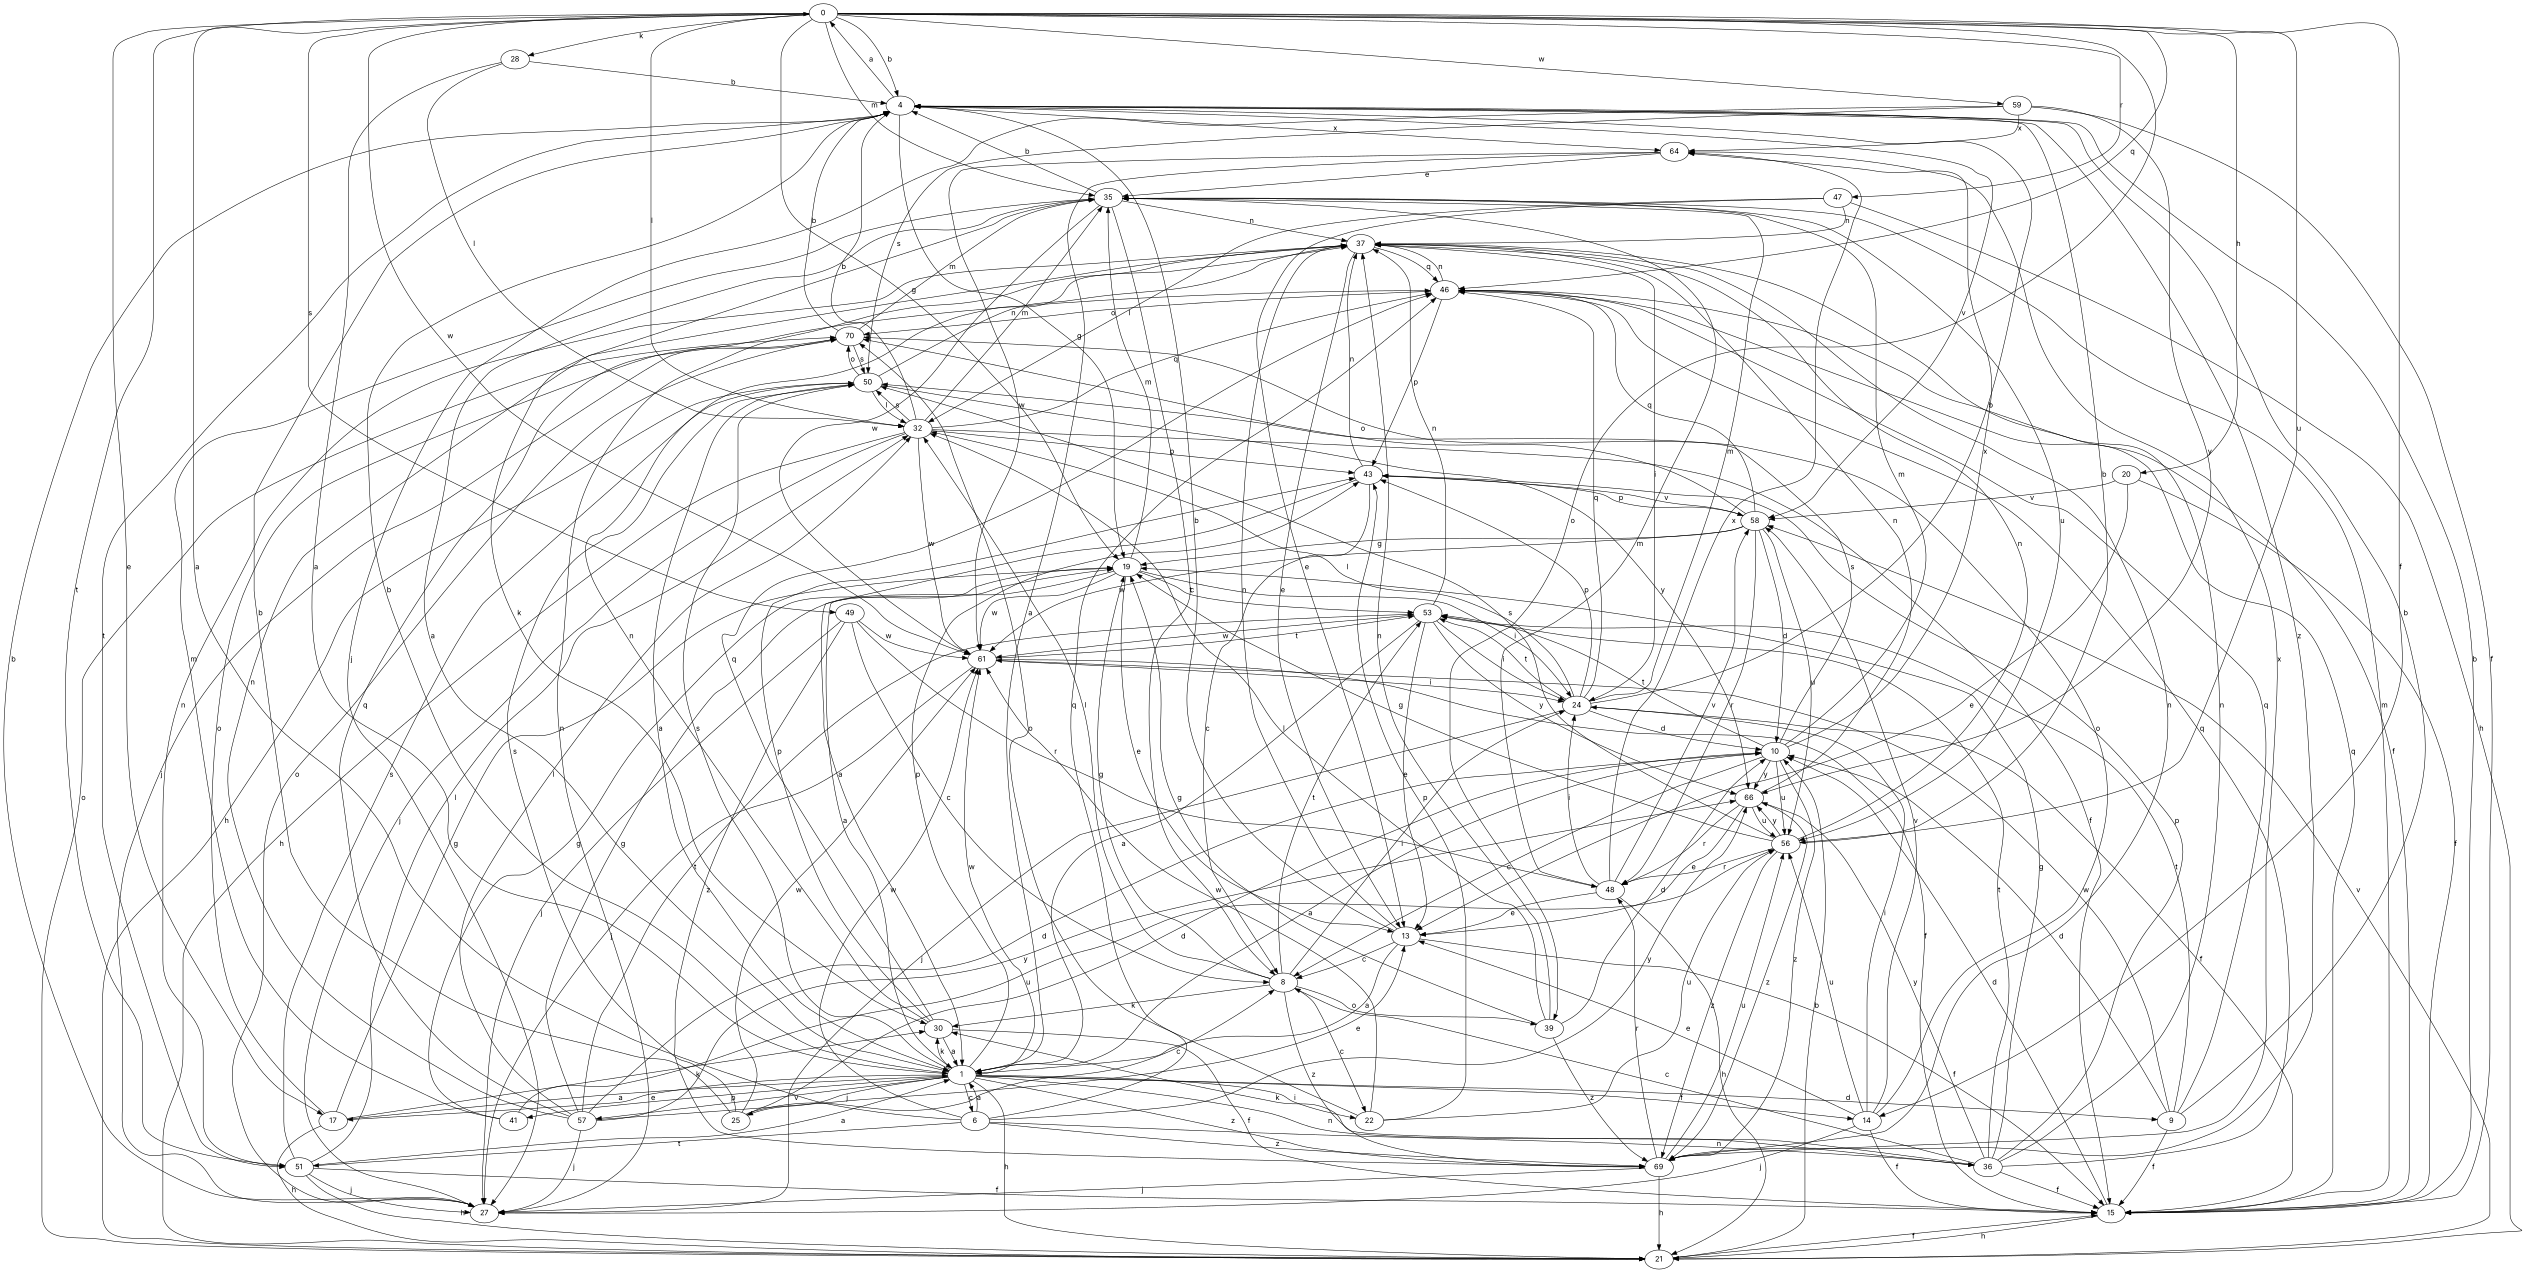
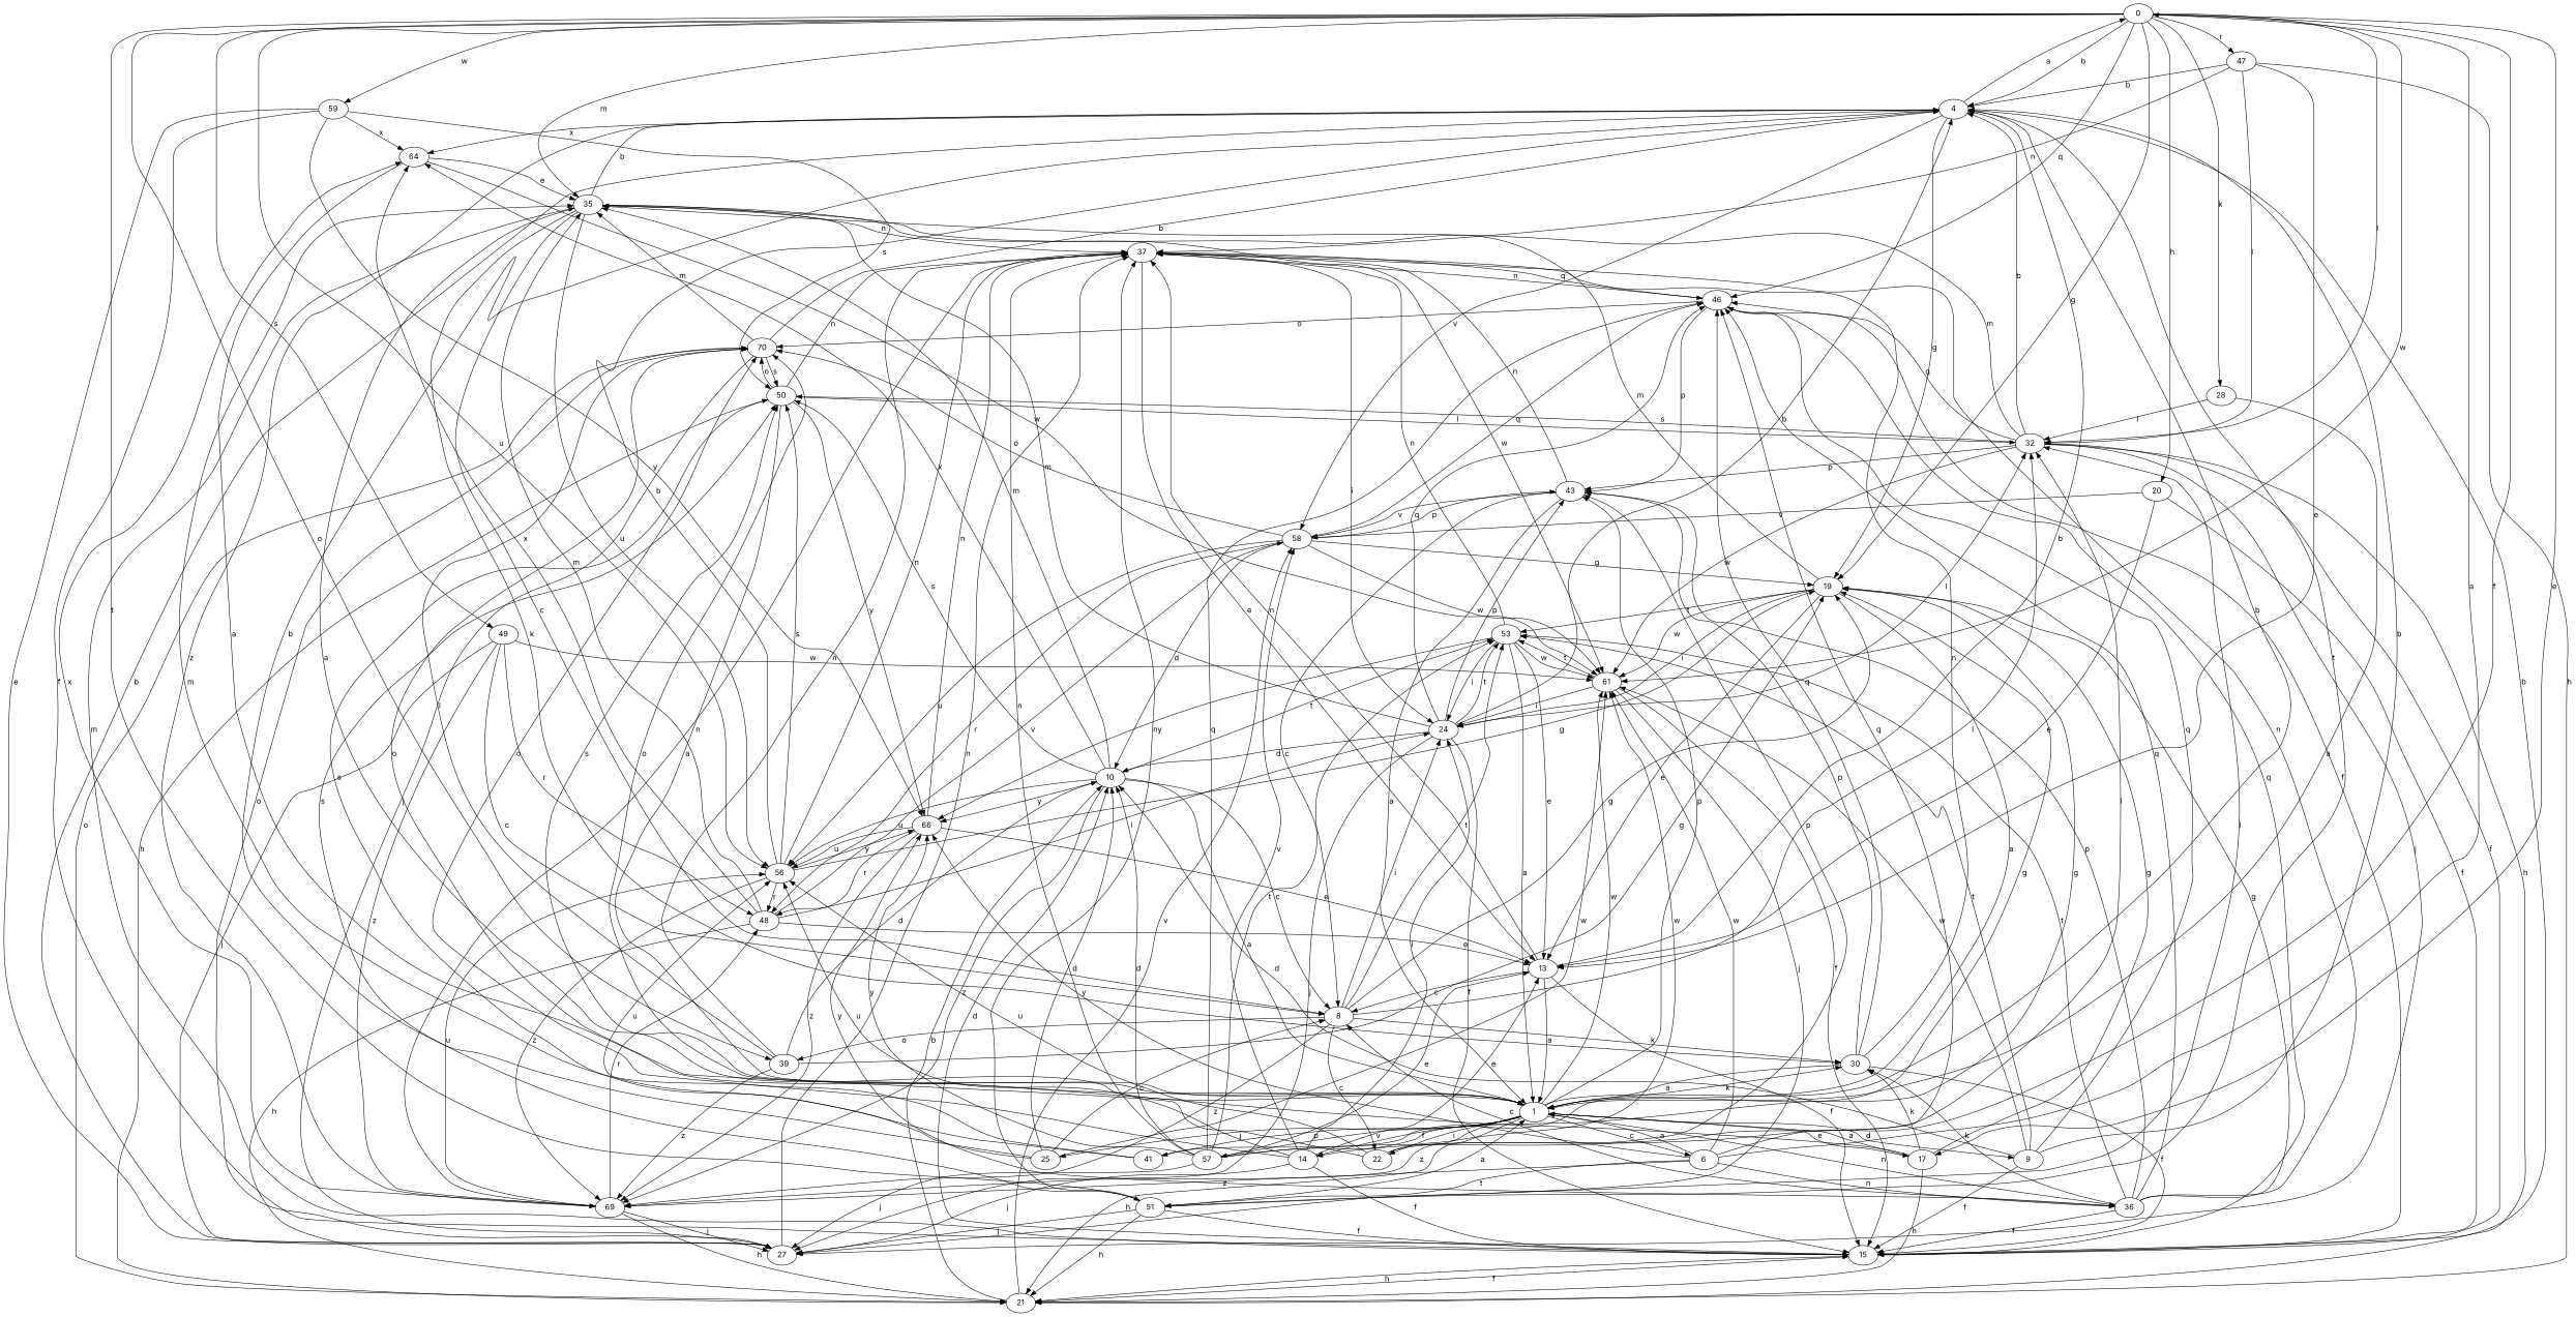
  strict digraph {
    fontname=Inter
    node [fontname=Inter]
    edge [fontname=Inter]
    0
    4
    n3 [label=17]
    14
    19
    20
    28
    32
    35
    39
    46
    47
    49
    51
    56
    59
    61
    69
    58
    64
    1
    21
    30
    n24 [label=70]
    24
    15
    13
    27
    53
    43
    50
    8
    37
    10
    48
    66
    6
    9
    22
    25
    36
    41
    57
    0 -> 4 [label=b]
    0 -> n3 [label=e]
    0 -> 14 [label=f]
    0 -> 19 [label=g]
    0 -> 20 [label=h]
    0 -> 28 [label=k]
    0 -> 32 [label=l]
    0 -> 35 [label=m]
    0 -> 39 [label=o]
    0 -> 46 [label=q]
    0 -> 47 [label=r]
    0 -> 49 [label=s]
    0 -> 51 [label=t]
    0 -> 56 [label=u]
    0 -> 59 [label=w]
    0 -> 61 [label=w]
    4 -> 0 [label=a]
    4 -> 19 [label=g]
    4 -> 51 [label=t]
    4 -> 69 [label=z]
    4 -> 58 [label=v]
    4 -> 64 [label=x]
    n3 -> 19 [label=g]
    n3 -> 1 [label=a]
    n3 -> 21 [label=h]
    n3 -> 30 [label=k]
    n3 -> n24 [label=o]
    14 -> 56 [label=u]
    14 -> 58 [label=v]
    14 -> n24 [label=o]
    14 -> 24 [label=i]
    14 -> 15 [label=f]
    14 -> 13 [label=e]
    14 -> 27 [label=j]
    19 -> 35 [label=m]
    19 -> 61 [label=w]
    19 -> 1 [label=a]
    19 -> 24 [label=i]
    19 -> 13 [label=e]
    19 -> 53 [label=t]
    20 -> 58 [label=v]
    20 -> 15 [label=f]
    20 -> 13 [label=e]
    28 -> 32 [label=l]
    28 -> 1 [label=a]
    32 -> 4 [label=b]
    32 -> 35 [label=m]
    32 -> 46 [label=q]
    32 -> 61 [label=w]
    32 -> 21 [label=h]
    32 -> 15 [label=f]
    32 -> 27 [label=j]
    32 -> 43 [label=p]
    32 -> 50 [label=s]
    35 -> 4 [label=b]
    35 -> 56 [label=u]
    35 -> 61 [label=w]
    35 -> 1 [label=a]
    35 -> 30 [label=k]
    35 -> 8 [label=c]
    35 -> 37 [label=n]
    39 -> 19 [label=g]
-   39 -> 32 [label=l]
+   39 -> n24 [label=l]
    39 -> 69 [label=z]
    39 -> 37 [label=n]
    39 -> 10 [label=d]
    46 -> n24 [label=o]
    46 -> 15 [label=f]
    46 -> 43 [label=p]
    46 -> 37 [label=n]
-   28 -> 4 [label=b]
+   47 -> 4 [label=b]
    47 -> 32 [label=l]
    47 -> 21 [label=h]
    47 -> 13 [label=e]
    47 -> 37 [label=n]
    49 -> 61 [label=w]
    49 -> 69 [label=z]
    49 -> 27 [label=j]
    49 -> 8 [label=c]
    49 -> 48 [label=r]
    51 -> 32 [label=l]
    51 -> 1 [label=a]
    51 -> 21 [label=h]
    51 -> 15 [label=f]
    51 -> 27 [label=j]
    51 -> 50 [label=s]
    51 -> 37 [label=n]
    56 -> 4 [label=b]
    56 -> 19 [label=g]
    56 -> 69 [label=z]
    56 -> 50 [label=s]
    56 -> 37 [label=n]
    56 -> 48 [label=r]
    56 -> 66 [label=y]
    59 -> 64 [label=x]
    59 -> 15 [label=f]
-   59 -> 27 [label=j]
+   59 -> 27 [label=e]
    59 -> 50 [label=s]
    59 -> 66 [label=y]
    61 -> 24 [label=i]
    61 -> 15 [label=f]
    61 -> 27 [label=j]
    61 -> 53 [label=t]
    69 -> 56 [label=u]
    69 -> 64 [label=x]
    69 -> 21 [label=h]
    69 -> 27 [label=j]
    69 -> 37 [label=n]
    69 -> 48 [label=r]
    58 -> 19 [label=g]
    58 -> 46 [label=q]
    58 -> 56 [label=u]
    58 -> 61 [label=w]
    58 -> n24 [label=o]
    58 -> 43 [label=p]
    58 -> 10 [label=d]
    58 -> 48 [label=r]
    64 -> 35 [label=e]
    64 -> 61 [label=w]
    64 -> 1 [label=a]
    1 -> 4 [label=b]
    1 -> n3 [label=e]
    1 -> 14 [label=f]
    1 -> 61 [label=w]
    1 -> 69 [label=z]
    1 -> 21 [label=h]
    1 -> 30 [label=k]
    1 -> 43 [label=p]
    1 -> 50 [label=s]
    1 -> 6 [label=c]
    1 -> 9 [label=d]
    1 -> 22 [label=i]
    1 -> 25 [label=j]
    1 -> 36 [label=n]
    1 -> 41 [label=p]
    1 -> 57 [label=v]
    21 -> 58 [label=v]
    21 -> n24 [label=o]
    21 -> 15 [label=f]
    21 -> 10 [label=b]
    30 -> 46 [label=q]
    30 -> 1 [label=a]
    30 -> 15 [label=f]
    30 -> 43 [label=p]
    30 -> 37 [label=n]
    n24 -> 4 [label=b]
    n24 -> 35 [label=m]
    n24 -> 27 [label=j]
    n24 -> 50 [label=s]
    24 -> 4 [label=b]
    24 -> 32 [label=l]
    24 -> 35 [label=m]
    24 -> 46 [label=q]
    24 -> 15 [label=f]
    24 -> 27 [label=j]
    24 -> 53 [label=t]
    24 -> 43 [label=p]
    24 -> 10 [label=d]
    15 -> 4 [label=b]
    15 -> 35 [label=m]
    15 -> 46 [label=q]
    15 -> 21 [label=h]
    15 -> 10 [label=d]
    13 -> 4 [label=b]
    13 -> 1 [label=a]
    13 -> 15 [label=f]
    13 -> 8 [label=c]
    13 -> 37 [label=n]
    27 -> 4 [label=b]
    27 -> n24 [label=o]
    27 -> 37 [label=n]
    53 -> 61 [label=w]
    53 -> 1 [label=a]
    53 -> 24 [label=i]
    53 -> 13 [label=e]
    53 -> 37 [label=n]
    53 -> 66 [label=y]
    43 -> 58 [label=v]
    43 -> 1 [label=a]
    43 -> 8 [label=c]
    43 -> 37 [label=n]
    50 -> 32 [label=l]
    50 -> 1 [label=a]
    50 -> 21 [label=h]
    50 -> n24 [label=o]
    50 -> 37 [label=n]
    50 -> 66 [label=y]
    8 -> 19 [label=g]
    8 -> 32 [label=l]
    8 -> 39 [label=o]
    8 -> 69 [label=z]
    8 -> 30 [label=k]
    8 -> 24 [label=i]
    8 -> 53 [label=t]
    8 -> 22 [label=c]
    37 -> 46 [label=q]
    37 -> 24 [label=i]
    37 -> 13 [label=e]
    10 -> 35 [label=m]
    10 -> 56 [label=u]
    10 -> 69 [label=z]
    10 -> 64 [label=x]
    10 -> 1 [label=a]
    10 -> 53 [label=t]
    10 -> 50 [label=s]
    10 -> 8 [label=c]
    10 -> 66 [label=y]
    48 -> 35 [label=m]
    48 -> 58 [label=v]
    48 -> 64 [label=x]
    48 -> 21 [label=h]
    48 -> 24 [label=i]
    48 -> 13 [label=e]
    66 -> 56 [label=u]
    66 -> 69 [label=z]
    66 -> 13 [label=e]
    66 -> 37 [label=n]
    66 -> 48 [label=r]
    6 -> 0 [label=a]
    6 -> 46 [label=q]
    6 -> 51 [label=t]
    6 -> 61 [label=w]
    6 -> 69 [label=z]
    6 -> 1 [label=a]
    6 -> 66 [label=y]
    6 -> 36 [label=n]
    9 -> 4 [label=b]
    9 -> 46 [label=q]
    9 -> 61 [label=w]
    9 -> 15 [label=f]
    9 -> 53 [label=t]
    9 -> 10 [label=d]
    22 -> 56 [label=u]
    22 -> 61 [label=w]
    22 -> n24 [label=o]
    22 -> 43 [label=p]
    25 -> 4 [label=b]
    25 -> 61 [label=w]
    25 -> 50 [label=s]
    25 -> 8 [label=c]
    25 -> 10 [label=d]
    36 -> 19 [label=g]
    36 -> 46 [label=q]
    36 -> 30 [label=k]
    36 -> 15 [label=f]
    36 -> 53 [label=t]
    36 -> 43 [label=p]
    36 -> 8 [label=c]
    36 -> 37 [label=n]
    36 -> 66 [label=y]
    41 -> 19 [label=g]
    41 -> 35 [label=m]
    41 -> 56 [label=u]
    57 -> 19 [label=g]
    57 -> 32 [label=l]
    57 -> 46 [label=q]
    57 -> 13 [label=e]
    57 -> 27 [label=j]
    57 -> 53 [label=t]
    57 -> 37 [label=n]
    57 -> 10 [label=d]
    57 -> 66 [label=y]
  }
